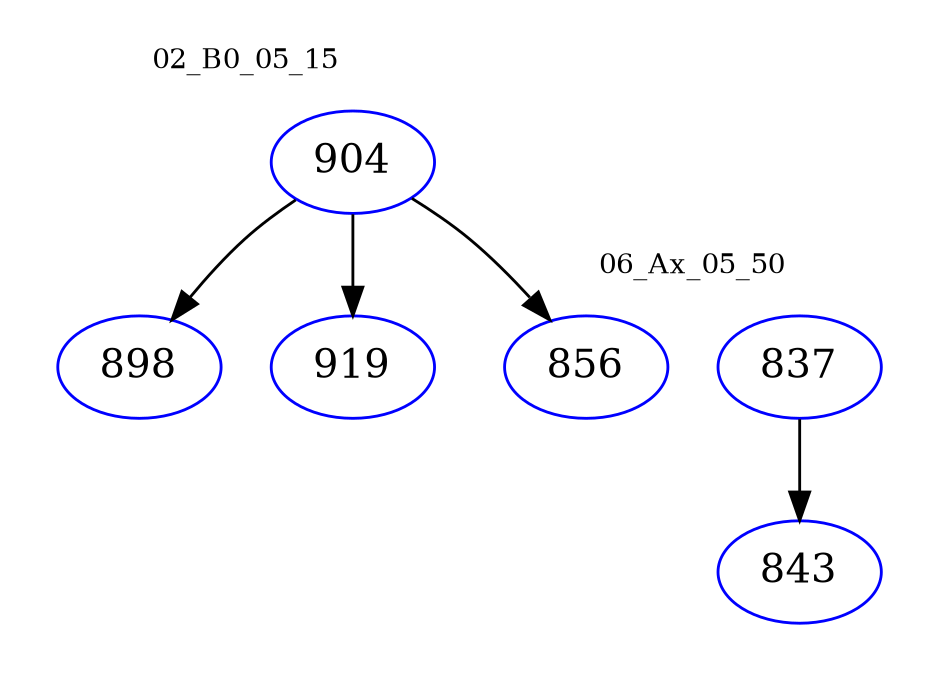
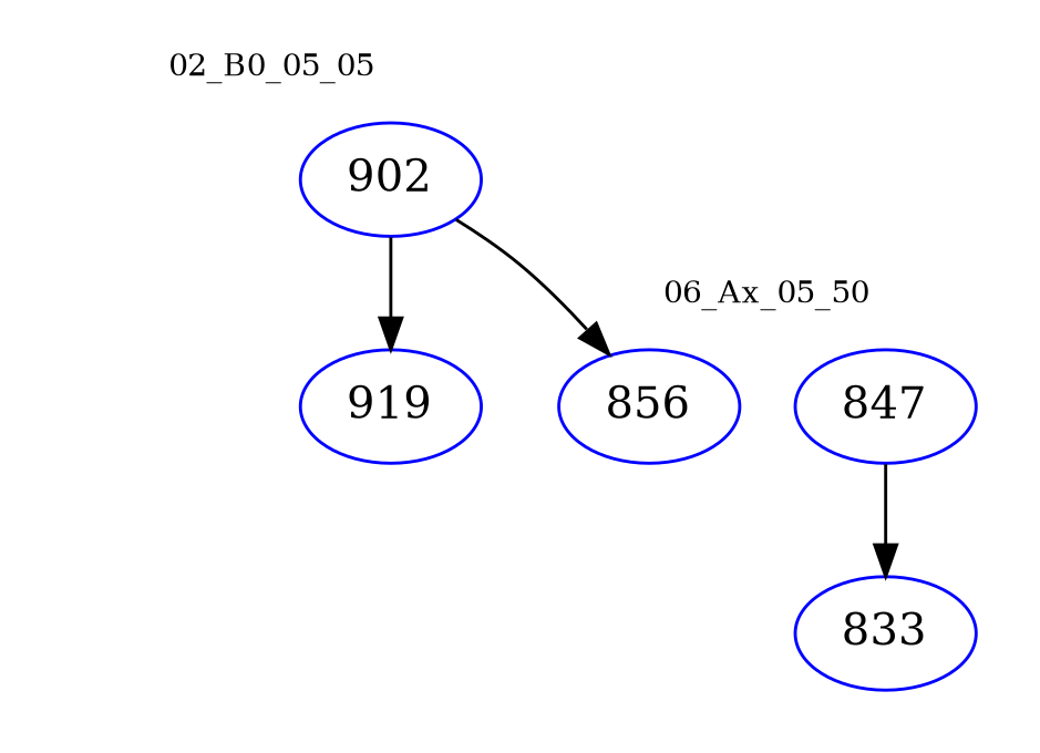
  digraph {
    node [color=blue]
    edge [color=black]
-   n1 [label=837]
-   n2 [label=843]
+   n1 [label=847]
+   n2 [label=833]
    n3 [label=856]
-   n4 [label=904]
-   n5 [label=898]
+   n4 [label=902]
    n6 [label=919]
    subgraph cluster_1 {
      color=white
      fontsize=10
      label="06_Ax_05_50"
      n1
      n2
      n3
    }
    subgraph cluster_2 {
      color=white
      fontsize=10
-     label="02_B0_05_15"
+     label="02_B0_05_05"
      n4
-     n5
      n6
    }
    n1 -> n2
    n4 -> n3
-   n4 -> n5
    n4 -> n6
  }
